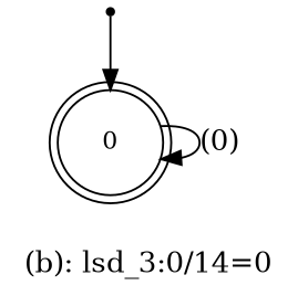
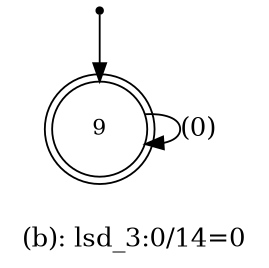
  digraph {
    label="(b): lsd_3:0/14=0"
    rankdir=TB
    node [fontsize=12]
-   n1 [label=0 shape=doublecircle]
+   n1 [label=9 shape=doublecircle]
    n2 [label=0 shape=point]
    n1 -> n1 [label="(0)"]
    n2 -> n1
  }
